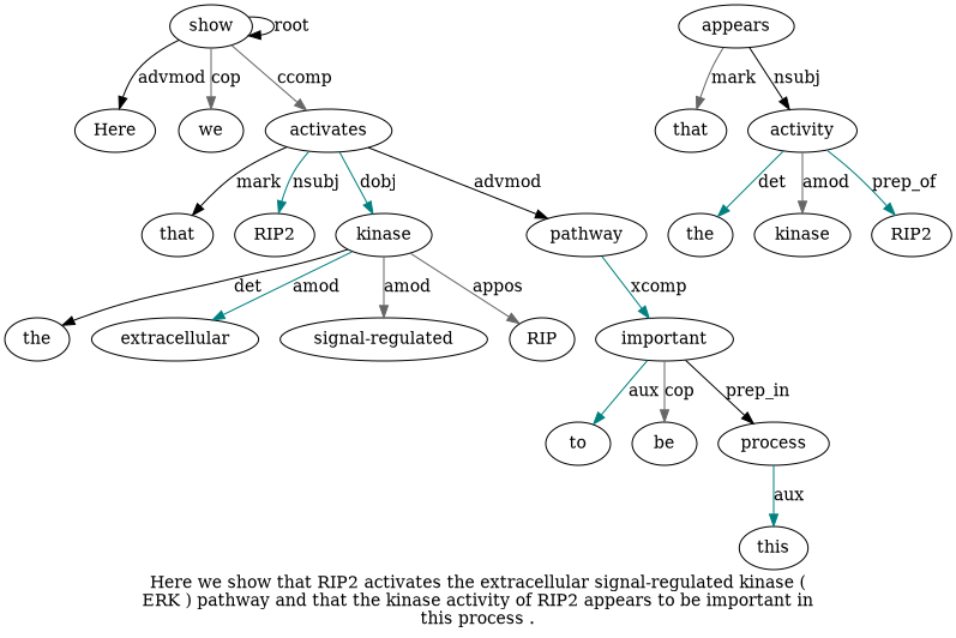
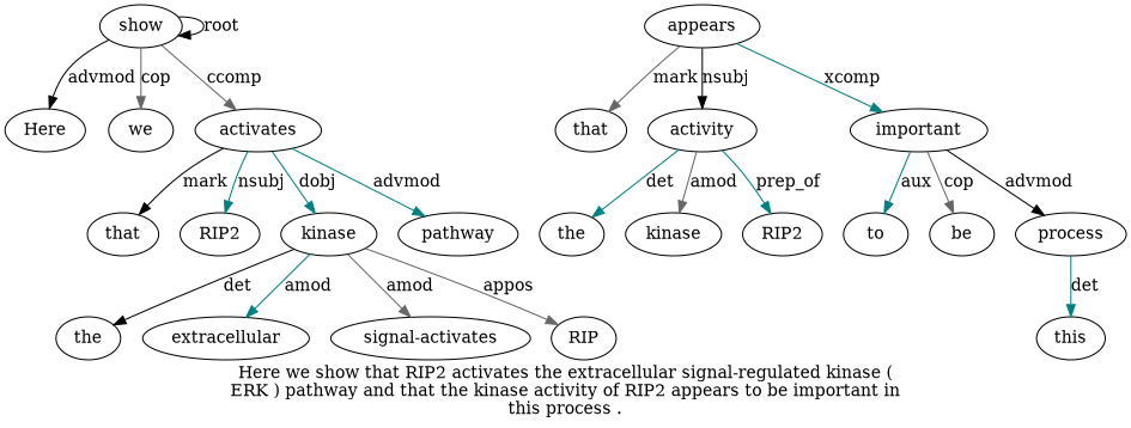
  digraph {
    label="Here we show that RIP2 activates the extracellular signal-regulated kinase (\nERK ) pathway and that the kinase activity of RIP2 appears to be important in\nthis process ."
    node [fillcolor=white style=filled]
    edge [color=teal]
    n1 [label=show]
    n2 [label=Here]
    n3 [label=we]
    n4 [label=activates]
    n5 [label=that]
    n6 [label=RIP2]
    n7 [label=kinase]
    n8 [label=pathway]
    n9 [label=the]
    n10 [label=extracellular]
-   n11 [label="signal-regulated"]
+   n11 [label="signal-activates"]
    n12 [label=RIP]
    n13 [label=appears]
    n14 [label=that]
    n15 [label=activity]
    n16 [label=important]
    n17 [label=the]
    n18 [label=kinase]
    n19 [label=RIP2]
    n20 [label=to]
    n21 [label=be]
    n22 [label=process]
    n23 [label=this]
    n1 -> n1 [color=black label=root]
    n1 -> n2 [color=black label=advmod]
    n1 -> n3 [color=gray40 label=cop]
    n1 -> n4 [color=gray40 label=ccomp]
    n4 -> n5 [color=black label=mark]
    n4 -> n6 [label=nsubj]
    n4 -> n7 [label=dobj]
-   n4 -> n8 [color=black label=advmod]
+   n4 -> n8 [label=advmod]
    n7 -> n9 [color=black label=det]
    n7 -> n10 [label=amod]
    n7 -> n11 [color=gray40 label=amod]
    n7 -> n12 [color=gray40 label=appos]
    n13 -> n14 [color=gray40 label=mark]
    n13 -> n15 [color=black label=nsubj]
-   n8 -> n16 [label=xcomp]
+   n13 -> n16 [label=xcomp]
    n15 -> n17 [label=det]
    n15 -> n18 [color=gray40 label=amod]
    n15 -> n19 [label=prep_of]
    n16 -> n20 [label=aux]
    n16 -> n21 [color=gray40 label=cop]
-   n16 -> n22 [color=black label=prep_in]
-   n22 -> n23 [label=aux]
+   n16 -> n22 [color=black label=advmod]
+   n22 -> n23 [label=det]
  }
